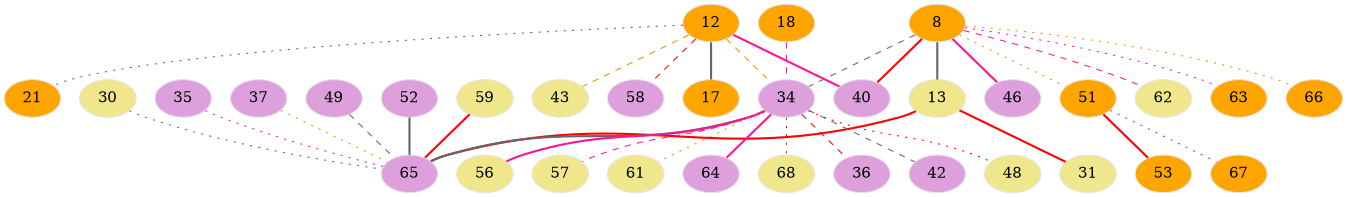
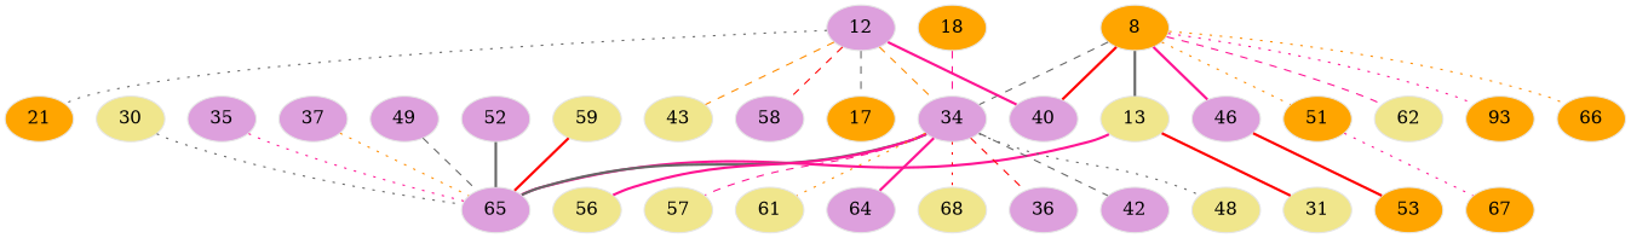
  graph {
    node [color=gray90 fillcolor=plum style=filled]
    edge [color=deeppink style=bold]
    8 [fillcolor=orange super="+7+5"]
    13 [fillcolor=khaki super="+6"]
    34 [super="+3+20+11"]
    40 [super="+26"]
    46
    51 [fillcolor=orange super="+33+39+44+9+29"]
    62 [fillcolor=khaki]
-   63 [fillcolor=orange super="+28+47"]
+   63 [fillcolor=orange super="+28+47" label=93]
    66 [fillcolor=orange]
    31 [fillcolor=khaki]
    65 [super="+60+15+19"]
    36
    42
    48 [fillcolor=khaki]
    56 [fillcolor=khaki]
    57 [fillcolor=khaki super="+54"]
    61 [fillcolor=khaki]
    64
    68 [fillcolor=khaki super="+41"]
    53 [fillcolor=orange super="+23"]
    67 [fillcolor=orange super="+50"]
-   12 [fillcolor=orange]
+   12
    17 [fillcolor=orange]
    21 [fillcolor=orange]
    43 [fillcolor=khaki]
    58 [super="+55"]
    18 [fillcolor=orange]
    30 [fillcolor=khaki]
    35
    37
    49
    52
    59 [fillcolor=khaki super="+38"]
    8 -- 13 [color=gray40 weight=3]
    8 -- 34 [color=gray40 style=dashed weight=4]
    8 -- 40 [color=red]
    8 -- 46
    8 -- 51 [color=darkorange style=dotted weight=2]
    8 -- 62 [style=dashed]
    8 -- 63 [style=dotted]
    8 -- 66 [color=darkorange style=dotted]
    13 -- 31 [color=red]
-   13 -- 65 [color=red weight=2]
+   13 -- 65 [weight=2]
    34 -- 65 [color=gray40 weight=2]
    34 -- 36 [color=red style=dashed]
    34 -- 42 [color=gray40 style=dashed]
-   34 -- 48 [color=red style=dotted]
+   34 -- 48 [color=gray40 style=dotted]
    34 -- 56
    34 -- 57 [style=dashed]
    34 -- 61 [color=darkorange style=dotted]
    34 -- 64
    34 -- 68 [color=red style=dotted weight=2]
-   51 -- 53 [color=red]
+   46 -- 53 [color=red]
    51 -- 67 [style=dotted]
    12 -- 34 [color=darkorange style=dashed weight=3]
    12 -- 40
-   12 -- 17 [color=gray40]
+   12 -- 17 [color=gray40 style=dashed]
    12 -- 21 [color=gray40 style=dotted]
    12 -- 43 [color=darkorange style=dashed]
    12 -- 58 [color=red style=dashed]
    18 -- 34 [style=dashed]
    30 -- 65 [color=gray40 style=dotted]
    35 -- 65 [style=dotted]
    37 -- 65 [color=darkorange style=dotted]
    49 -- 65 [color=gray40 style=dashed]
    52 -- 65 [color=gray40]
    59 -- 65 [color=red]
  }
